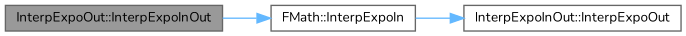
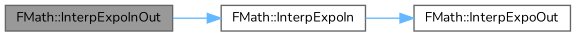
  digraph {
    fontname=Nunito
    rankdir=LR
    node [color=grey40 fillcolor=white fontname=Nunito fontsize=10 shape=box style=filled]
    edge [color=steelblue1 fontname=Nunito fontsize=10 labelfontname=Helvetica labelfontsize=10 style=solid]
-   n1 [color=gray40 fillcolor=grey60 fontcolor=black height=0.2 label="InterpExpoOut::InterpExpoInOut" width=0.4]
+   n1 [color=gray40 fillcolor=grey60 fontcolor=black height=0.2 label="FMath::InterpExpoInOut" width=0.4]
    n2 [height=0.2 label="FMath::InterpExpoIn" width=0.4]
-   n3 [height=0.2 label="InterpExpoInOut::InterpExpoOut" width=0.4]
+   n3 [height=0.2 label="FMath::InterpExpoOut" width=0.4]
    n1 -> n2
    n2 -> n3
  }
